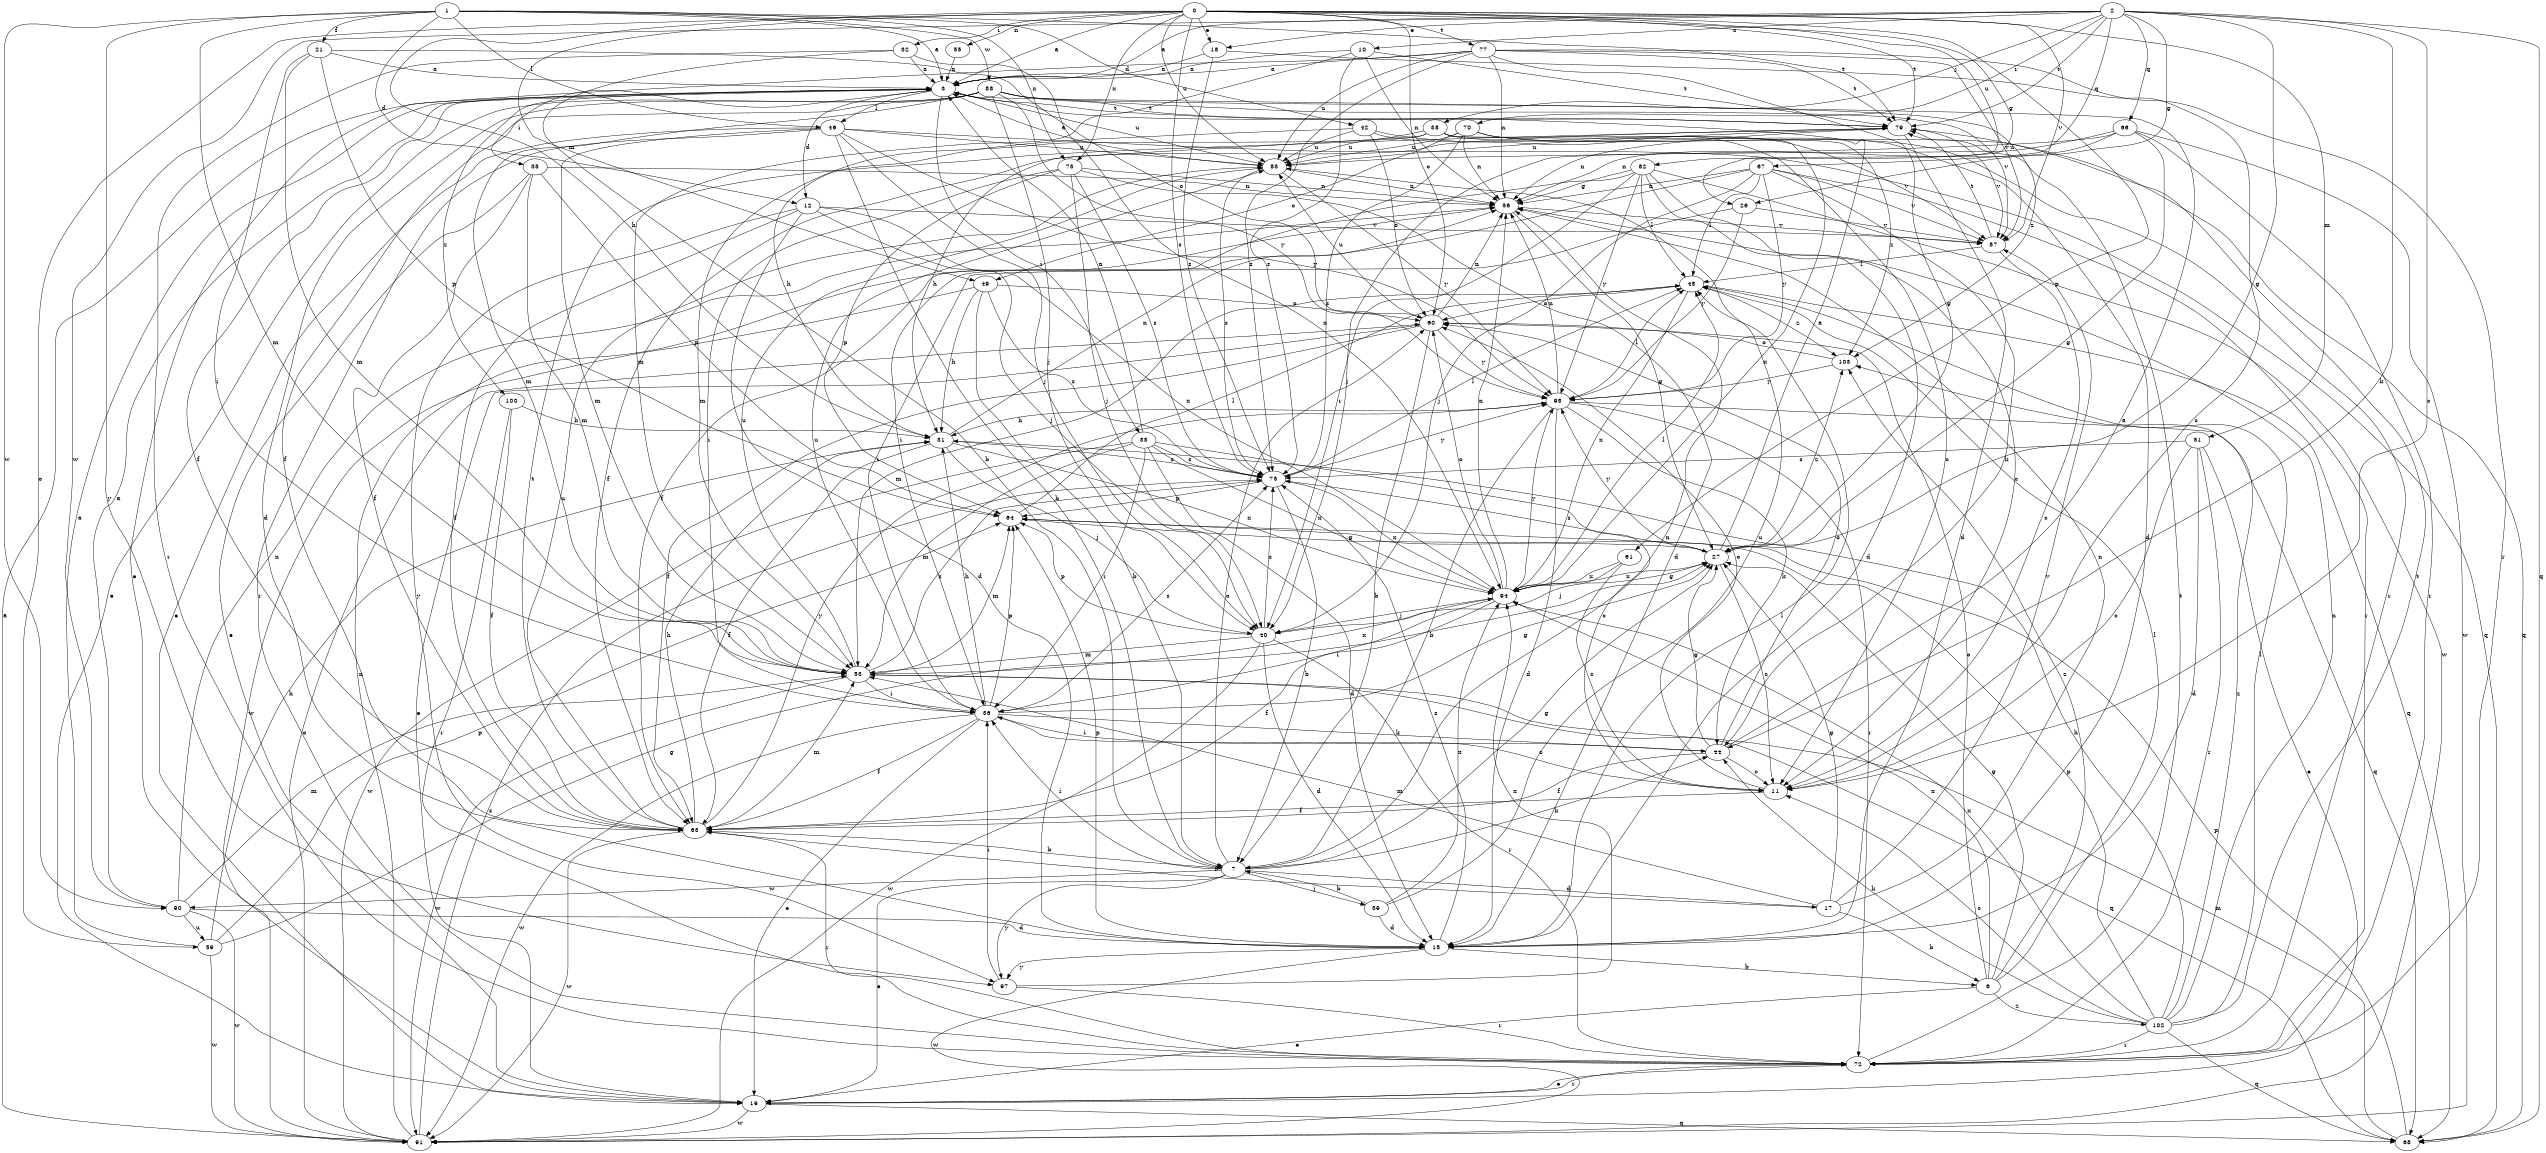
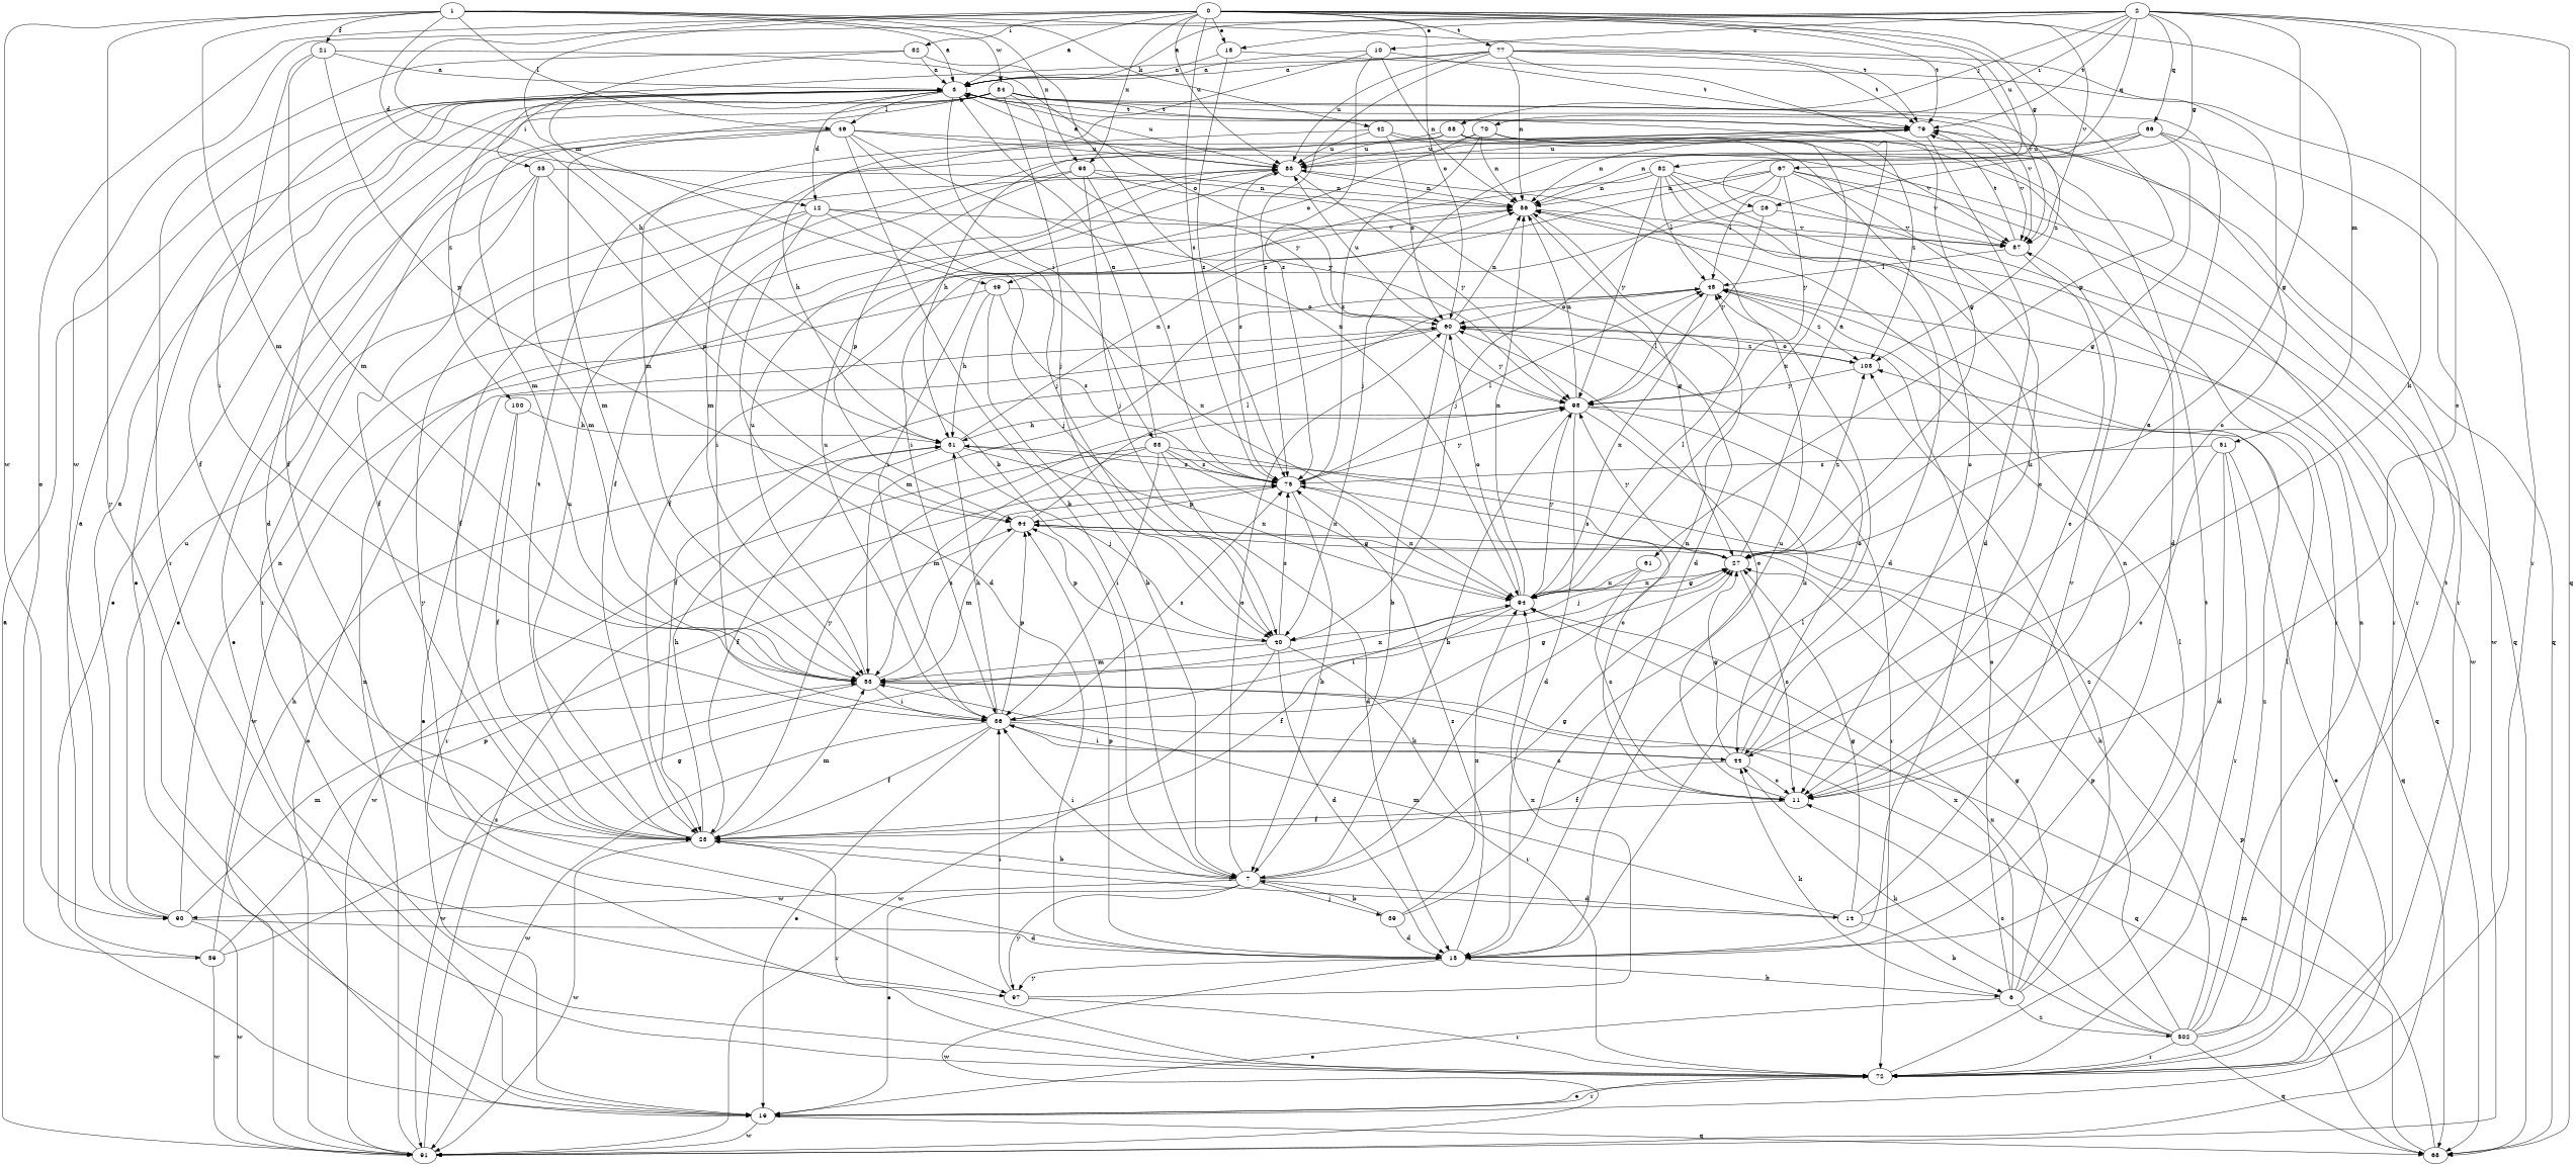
  strict digraph {
    0
    3
    18
    26
    31
    32
    49
    51
-   55
    59
    60
    61
    75
    77
    79
    82
    83
    87
-   93 [label=73]
+   93
    12
    46
-   23 [label=63]
+   23
    33
    35
    100
    11
    36
    98
    94
    56
    40
    7
    72
    91
    19
    15
    27
    64
    103
    48
    1
    21
    42
    53
-   88
+   88 [label=84]
    90
    97
    68
    2
    10
    38
    44
    66
    67
    70
    6
-   102
-   14 [label=17]
+   102 [label=502]
+   14
    39
    0 -> 3 [label=a]
    0 -> 18 [label=e]
    0 -> 26 [label=g]
    0 -> 31 [label=h]
    0 -> 32 [label=i]
    0 -> 49 [label=m]
    0 -> 51 [label=m]
-   0 -> 55 [label=n]
    0 -> 59 [label=o]
    0 -> 60 [label=o]
    0 -> 61 [label=p]
    0 -> 75 [label=s]
    0 -> 77 [label=t]
    0 -> 79 [label=t]
    0 -> 82 [label=u]
    0 -> 83 [label=u]
    0 -> 87 [label=v]
    0 -> 93 [label=x]
    3 -> 79 [label=t]
    3 -> 83 [label=u]
    3 -> 12 [label=d]
    3 -> 46 [label=l]
    3 -> 23 [label=f]
    3 -> 33 [label=i]
    3 -> 35 [label=i]
    3 -> 100 [label=z]
    18 -> 3 [label=a]
    18 -> 75 [label=s]
    18 -> 11 [label=c]
    26 -> 87 [label=v]
    26 -> 36 [label=i]
    26 -> 98 [label=y]
    31 -> 75 [label=s]
    31 -> 23 [label=f]
    31 -> 94 [label=x]
    31 -> 56 [label=n]
    31 -> 40 [label=j]
    32 -> 3 [label=a]
    32 -> 94 [label=x]
    32 -> 7 [label=b]
    32 -> 72 [label=r]
    49 -> 31 [label=h]
    49 -> 60 [label=o]
    49 -> 75 [label=s]
    49 -> 7 [label=b]
    49 -> 91 [label=w]
    51 -> 75 [label=s]
    51 -> 11 [label=c]
    51 -> 72 [label=r]
    51 -> 19 [label=e]
    51 -> 15 [label=d]
-   55 -> 3 [label=a]
    59 -> 3 [label=a]
    59 -> 31 [label=h]
    59 -> 91 [label=w]
    59 -> 27 [label=g]
    59 -> 64 [label=p]
    60 -> 83 [label=u]
    60 -> 23 [label=f]
    60 -> 98 [label=y]
    60 -> 56 [label=n]
    60 -> 7 [label=b]
    60 -> 19 [label=e]
+   60 -> 103 [label=z]
    61 -> 11 [label=c]
    61 -> 94 [label=x]
    61 -> 40 [label=j]
    75 -> 98 [label=y]
    75 -> 94 [label=x]
    75 -> 7 [label=b]
    75 -> 64 [label=p]
    75 -> 48 [label=l]
    77 -> 3 [label=a]
    77 -> 75 [label=s]
    77 -> 79 [label=t]
    77 -> 83 [label=u]
    77 -> 87 [label=v]
    77 -> 56 [label=n]
    77 -> 72 [label=r]
    77 -> 19 [label=e]
    77 -> 27 [label=g]
    79 -> 83 [label=u]
    79 -> 87 [label=v]
    79 -> 23 [label=f]
    79 -> 56 [label=n]
    79 -> 15 [label=d]
    82 -> 23 [label=f]
    82 -> 11 [label=c]
    82 -> 98 [label=y]
-   82 -> 56 [label=g]
-   82 -> 40 [label=r]
+   82 -> 56 [label=n]
+   82 -> 72 [label=r]
    82 -> 91 [label=w]
    82 -> 15 [label=d]
    82 -> 48 [label=l]
    83 -> 3 [label=a]
    83 -> 75 [label=s]
    83 -> 98 [label=y]
    83 -> 56 [label=n]
    87 -> 79 [label=t]
    87 -> 11 [label=c]
    87 -> 48 [label=l]
    93 -> 75 [label=s]
    93 -> 36 [label=i]
    93 -> 56 [label=n]
    93 -> 40 [label=j]
    93 -> 15 [label=d]
    93 -> 64 [label=p]
    12 -> 87 [label=v]
    12 -> 23 [label=f]
    12 -> 94 [label=x]
    12 -> 40 [label=j]
    12 -> 15 [label=d]
    12 -> 97 [label=y]
    46 -> 83 [label=u]
    46 -> 98 [label=y]
    46 -> 40 [label=j]
    46 -> 7 [label=b]
    46 -> 72 [label=r]
    46 -> 19 [label=e]
    46 -> 53 [label=m]
    46 -> 68 [label=q]
    23 -> 31 [label=h]
    23 -> 79 [label=t]
    23 -> 83 [label=u]
    23 -> 98 [label=y]
    23 -> 7 [label=b]
    23 -> 72 [label=r]
    23 -> 91 [label=w]
    23 -> 53 [label=m]
    33 -> 3 [label=a]
    33 -> 75 [label=s]
    33 -> 11 [label=c]
    33 -> 36 [label=i]
    33 -> 94 [label=x]
    33 -> 91 [label=w]
    33 -> 15 [label=d]
    33 -> 53 [label=m]
    35 -> 23 [label=f]
    35 -> 56 [label=n]
    35 -> 19 [label=e]
    35 -> 64 [label=p]
    35 -> 53 [label=m]
    100 -> 31 [label=h]
    100 -> 23 [label=f]
    100 -> 72 [label=r]
    11 -> 60 [label=o]
    11 -> 23 [label=f]
    36 -> 31 [label=h]
    36 -> 75 [label=s]
    36 -> 83 [label=u]
    36 -> 23 [label=f]
    36 -> 11 [label=c]
    36 -> 91 [label=w]
    36 -> 19 [label=e]
    36 -> 27 [label=g]
    36 -> 64 [label=p]
    36 -> 44 [label=k]
    98 -> 31 [label=h]
    98 -> 56 [label=n]
    98 -> 7 [label=b]
    98 -> 72 [label=r]
    98 -> 15 [label=d]
    98 -> 48 [label=l]
    98 -> 68 [label=q]
    98 -> 44 [label=k]
    94 -> 60 [label=o]
    94 -> 23 [label=f]
    94 -> 36 [label=i]
    94 -> 98 [label=y]
    94 -> 56 [label=n]
-   94 -> 40 [label=j]
    94 -> 27 [label=g]
    94 -> 48 [label=l]
    56 -> 87 [label=v]
    56 -> 27 [label=g]
    40 -> 75 [label=s]
    40 -> 72 [label=r]
    40 -> 91 [label=w]
    40 -> 15 [label=d]
    40 -> 64 [label=p]
    40 -> 53 [label=m]
    7 -> 60 [label=o]
    7 -> 36 [label=i]
    7 -> 56 [label=n]
    7 -> 19 [label=e]
    7 -> 27 [label=g]
    7 -> 90 [label=w]
    7 -> 97 [label=y]
    7 -> 14 [label=d]
    7 -> 39 [label=j]
    72 -> 79 [label=t]
    72 -> 19 [label=e]
    91 -> 3 [label=a]
    91 -> 60 [label=o]
    91 -> 75 [label=s]
    91 -> 56 [label=n]
    19 -> 72 [label=r]
    19 -> 91 [label=w]
    19 -> 68 [label=q]
    15 -> 75 [label=s]
    15 -> 91 [label=w]
    15 -> 64 [label=p]
    15 -> 48 [label=l]
    15 -> 97 [label=y]
    15 -> 6 [label=b]
    27 -> 3 [label=a]
    27 -> 75 [label=s]
    27 -> 11 [label=c]
    27 -> 98 [label=y]
    27 -> 94 [label=x]
    27 -> 103 [label=z]
    64 -> 27 [label=g]
    64 -> 48 [label=l]
-   53 -> 64 [label=m]
+   64 -> 53 [label=m]
    103 -> 60 [label=o]
    103 -> 98 [label=y]
    48 -> 60 [label=o]
    48 -> 94 [label=x]
    48 -> 103 [label=z]
    48 -> 53 [label=m]
    48 -> 68 [label=q]
    1 -> 3 [label=a]
    1 -> 79 [label=t]
    1 -> 93 [label=x]
    1 -> 12 [label=d]
    1 -> 46 [label=l]
    1 -> 21 [label=f]
-   1 -> 42 [label=d]
+   1 -> 42 [label=k]
    1 -> 53 [label=m]
    1 -> 88 [label=w]
    1 -> 90 [label=w]
    1 -> 97 [label=y]
    21 -> 3 [label=a]
    21 -> 60 [label=o]
    21 -> 36 [label=i]
    21 -> 64 [label=p]
    21 -> 53 [label=m]
    42 -> 31 [label=h]
    42 -> 60 [label=o]
    42 -> 83 [label=u]
    42 -> 87 [label=v]
    42 -> 11 [label=c]
    53 -> 75 [label=s]
    53 -> 83 [label=u]
    53 -> 36 [label=i]
    53 -> 94 [label=x]
    53 -> 91 [label=w]
    53 -> 68 [label=q]
    88 -> 79 [label=t]
    88 -> 87 [label=v]
    88 -> 23 [label=f]
    88 -> 98 [label=y]
    88 -> 40 [label=j]
    88 -> 19 [label=e]
    88 -> 15 [label=d]
    88 -> 103 [label=z]
    88 -> 53 [label=m]
    90 -> 3 [label=a]
-   90 -> 59 [label=u]
+   90 -> 83 [label=u]
    90 -> 56 [label=n]
    90 -> 91 [label=w]
    90 -> 15 [label=d]
    90 -> 53 [label=m]
    97 -> 36 [label=i]
    97 -> 94 [label=x]
    97 -> 72 [label=r]
    68 -> 64 [label=p]
    68 -> 53 [label=m]
    2 -> 3 [label=a]
    2 -> 18 [label=e]
    2 -> 26 [label=g]
    2 -> 79 [label=t]
    2 -> 11 [label=c]
    2 -> 27 [label=g]
    2 -> 90 [label=w]
    2 -> 68 [label=q]
    2 -> 10 [label=c]
    2 -> 38 [label=j]
    2 -> 44 [label=k]
    2 -> 66 [label=q]
    2 -> 67 [label=q]
    2 -> 70 [label=r]
    10 -> 3 [label=a]
    10 -> 75 [label=s]
    10 -> 79 [label=t]
    10 -> 56 [label=n]
    10 -> 53 [label=m]
    38 -> 31 [label=h]
    38 -> 83 [label=u]
    38 -> 94 [label=x]
    38 -> 103 [label=z]
    38 -> 53 [label=m]
    38 -> 68 [label=q]
    44 -> 3 [label=a]
    44 -> 60 [label=o]
    44 -> 23 [label=f]
    44 -> 11 [label=c]
    44 -> 36 [label=i]
    44 -> 27 [label=g]
    66 -> 83 [label=u]
    66 -> 56 [label=n]
    66 -> 40 [label=j]
    66 -> 72 [label=r]
    66 -> 91 [label=w]
    66 -> 27 [label=g]
    67 -> 87 [label=v]
    67 -> 36 [label=i]
    67 -> 98 [label=y]
    67 -> 56 [label=n]
    67 -> 40 [label=j]
    67 -> 72 [label=r]
    67 -> 48 [label=l]
    67 -> 44 [label=k]
    70 -> 49 [label=o]
    70 -> 75 [label=s]
    70 -> 83 [label=u]
    70 -> 56 [label=n]
    70 -> 72 [label=r]
    70 -> 15 [label=d]
    6 -> 60 [label=o]
    6 -> 94 [label=x]
    6 -> 19 [label=e]
    6 -> 27 [label=g]
    6 -> 103 [label=z]
    6 -> 48 [label=l]
-   7 -> 44 [label=k]
+   6 -> 44 [label=k]
    6 -> 102 [label=z]
    102 -> 31 [label=h]
    102 -> 79 [label=t]
    102 -> 11 [label=c]
    102 -> 94 [label=x]
    102 -> 56 [label=n]
    102 -> 72 [label=r]
    102 -> 64 [label=p]
    102 -> 103 [label=z]
    102 -> 48 [label=l]
    102 -> 68 [label=q]
    102 -> 44 [label=k]
    14 -> 87 [label=v]
    14 -> 23 [label=f]
    14 -> 56 [label=n]
    14 -> 27 [label=g]
    14 -> 53 [label=m]
    14 -> 6 [label=b]
    39 -> 83 [label=u]
    39 -> 94 [label=x]
    39 -> 7 [label=b]
    39 -> 15 [label=d]
  }
